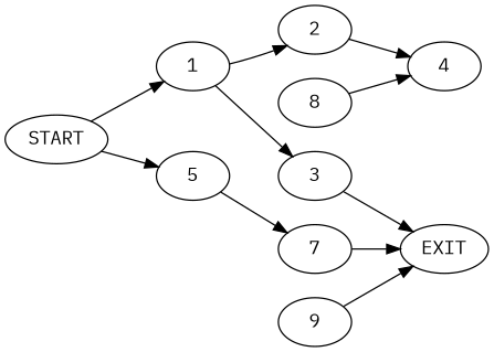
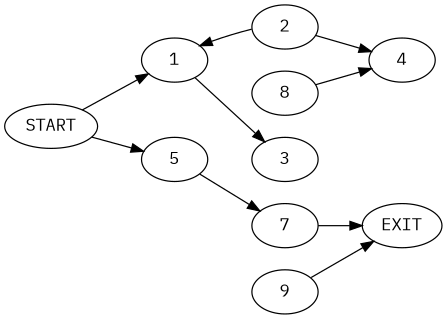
  digraph {
    fontname="IBM Plex Mono"
    rankdir=LR
    node [fontname="IBM Plex Mono"]
    edge [fontname="IBM Plex Mono"]
    n1 [label=START]
    1
    5
    2
    3
    7
    n7 [label=EXIT]
    4
    8
    9
    n1 -> 1
    n1 -> 5
-   1 -> 2
+   2 -> 1
    1 -> 3
    5 -> 7
    2 -> 4
-   3 -> n7
    7 -> n7
    8 -> 4
    9 -> n7
  }
